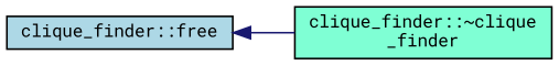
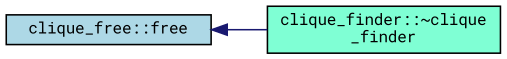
  digraph {
    rankdir=LR
    fontname="Roboto Mono"
    node [color=black fontname="Roboto Mono" fontsize=10 shape=box style=filled]
-   n1 [fillcolor=lightblue fontcolor=black height=0.2 label="clique_finder::free" width=0.4]
+   n1 [fillcolor=lightblue fontcolor=black height=0.2 label="clique_free::free" width=0.4]
    n2 [fillcolor=aquamarine height=0.2 label="clique_finder::~clique\l_finder" width=0.4]
    n1 -> n2 [color=midnightblue dir=back fontname="Roboto Mono" fontsize=10 labelfontname=Helvetica labelfontsize=10 style=solid]
  }
